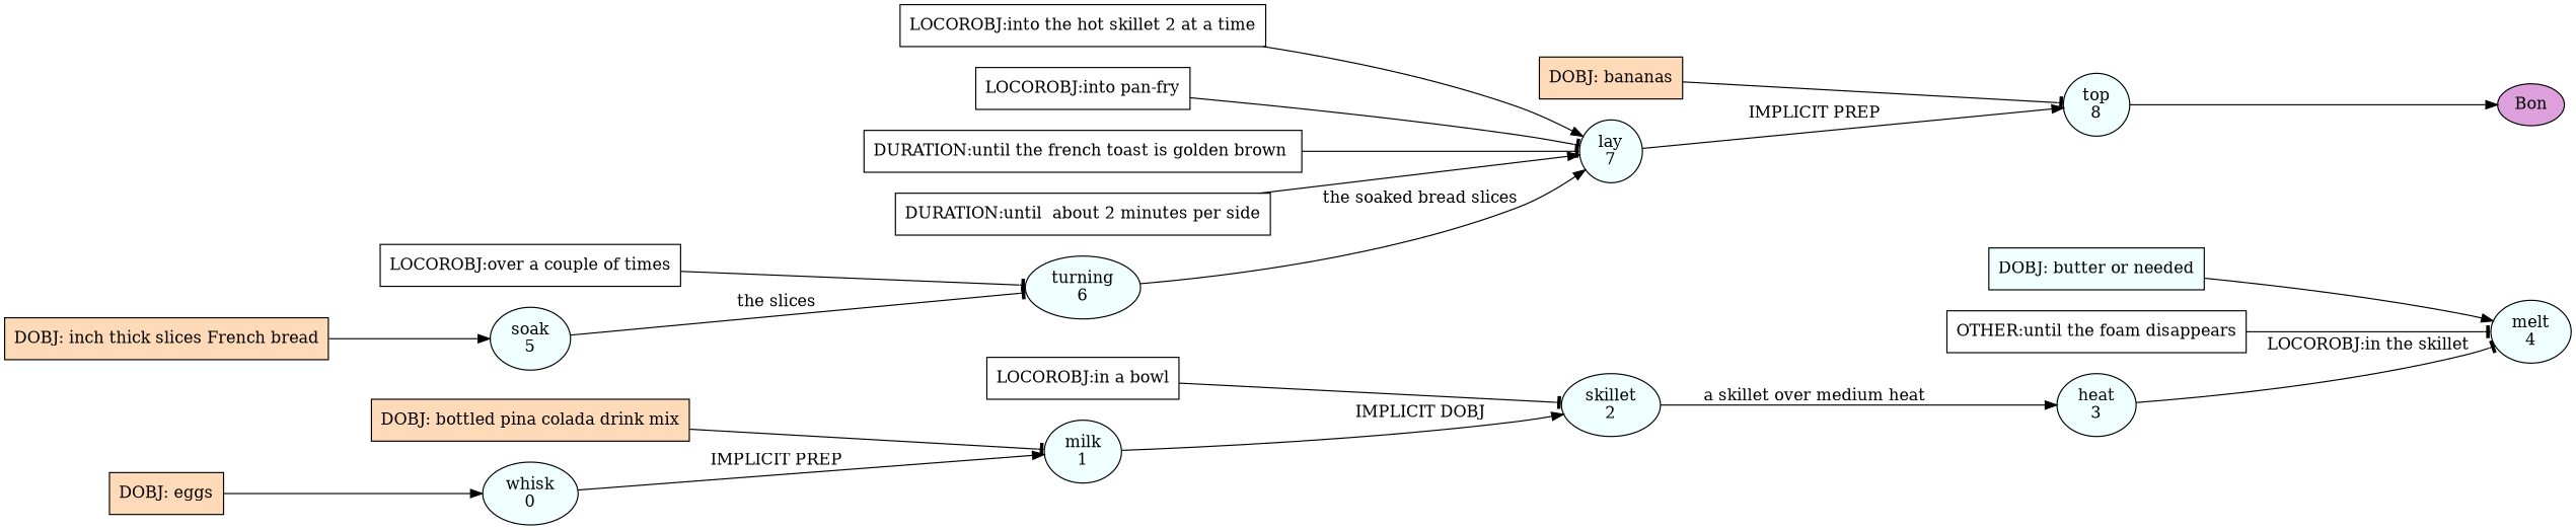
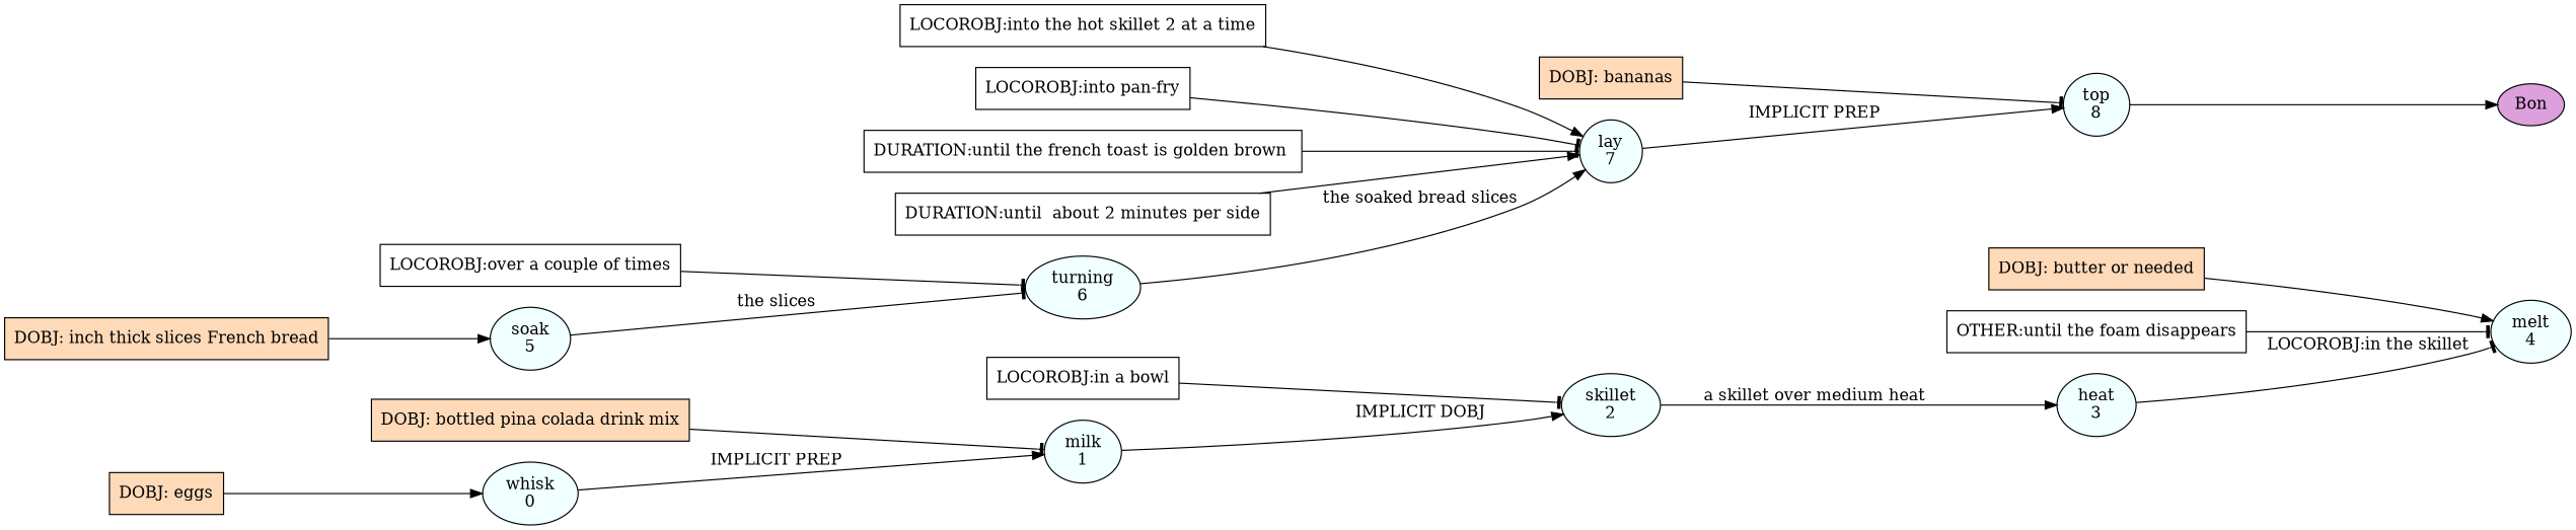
  digraph {
    rankdir=LR
    node [fillcolor=azure shape=box style=filled]
    edge [arrowhead=normal]
    n1 [label="whisk\n0" shape=oval]
    n2 [label="milk\n1" shape=oval]
    n3 [label="skillet\n2" shape=oval]
    n4 [label="heat\n3" shape=oval]
    n5 [label="melt\n4" shape=oval]
    n6 [label="soak\n5" shape=oval]
    n7 [label="turning\n6" shape=oval]
    n8 [label="lay\n7" shape=oval]
    n9 [label="top\n8" shape=oval]
    n10 [fillcolor=plum label=Bon shape=oval]
    n11 [fillcolor=peachpuff label="DOBJ: eggs"]
    n12 [fillcolor=peachpuff label="DOBJ: bottled pina colada drink mix"]
    n13 [fillcolor=white label="LOCOROBJ:in a bowl"]
-   n14 [label="DOBJ: butter or needed"]
+   n14 [fillcolor=peachpuff label="DOBJ: butter or needed"]
    n15 [fillcolor=white label="OTHER:until the foam disappears"]
    n16 [fillcolor=peachpuff label="DOBJ: inch thick slices French bread"]
    n17 [fillcolor=white label="LOCOROBJ:over a couple of times"]
    n18 [fillcolor=white label="LOCOROBJ:into the hot skillet 2 at a time"]
    n19 [fillcolor=white label="LOCOROBJ:into pan-fry"]
    n20 [fillcolor=white label="DURATION:until the french toast is golden brown "]
    n21 [fillcolor=white label="DURATION:until  about 2 minutes per side"]
    n22 [fillcolor=peachpuff label="DOBJ: bananas"]
    n1 -> n2 [label="IMPLICIT PREP"]
    n2 -> n3 [label="IMPLICIT DOBJ"]
    n3 -> n4 [label="a skillet over medium heat"]
    n4 -> n5 [arrowhead=tee label="LOCOROBJ:in the skillet"]
    n6 -> n7 [arrowhead=tee label="the slices"]
    n7 -> n8 [label="the soaked bread slices"]
    n8 -> n9 [label="IMPLICIT PREP"]
    n9 -> n10
    n11 -> n1
    n12 -> n2 [arrowhead=tee]
    n13 -> n3 [arrowhead=tee]
    n14 -> n5
    n15 -> n5 [arrowhead=tee]
    n16 -> n6
    n17 -> n7 [arrowhead=tee]
    n18 -> n8
    n19 -> n8 [arrowhead=tee]
    n20 -> n8 [arrowhead=tee]
    n21 -> n8
    n22 -> n9 [arrowhead=tee]
  }
